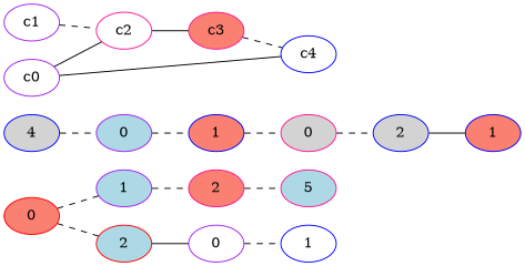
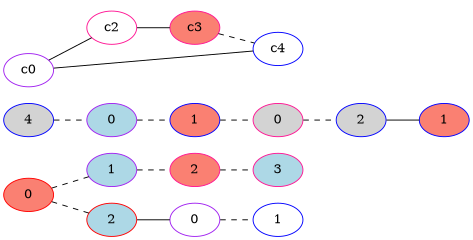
  graph {
    rankdir=LR
    node [color=blue fillcolor=white style=filled]
    edge [style=dashed]
    n1 [color=red fillcolor=salmon label=0]
    n2 [color=purple fillcolor=lightblue label=1]
    n3 [color=red fillcolor=lightblue label=2]
    n4 [color=deeppink fillcolor=salmon label=2]
    n5 [color=purple label=0]
-   n6 [color=deeppink fillcolor=lightblue label=5]
+   n6 [color=deeppink fillcolor=lightblue label=3]
    n7 [fillcolor=lightgrey label=4]
    n8 [color=purple fillcolor=lightblue label=0]
    n9 [fillcolor=salmon label=1]
    n10 [color=deeppink fillcolor=lightgrey label=0]
    n11 [fillcolor=lightgrey label=2]
    n12 [fillcolor=salmon label=1]
    n13 [label=1]
    c0 [color=purple]
    c2 [color=deeppink]
    c4
-   c1 [color=purple]
    c3 [color=deeppink fillcolor=salmon]
    n1 -- n2
    n1 -- n3
    n2 -- n4
    n3 -- n5 [style=solid]
    n4 -- n6
    n5 -- n13
    n7 -- n8
    n8 -- n9
    n9 -- n10
    n10 -- n11
    n11 -- n12 [style=solid]
    c0 -- c2 [style=solid]
    c0 -- c4 [style=solid]
    c2 -- c3 [style=solid]
-   c1 -- c2
    c3 -- c4
  }
